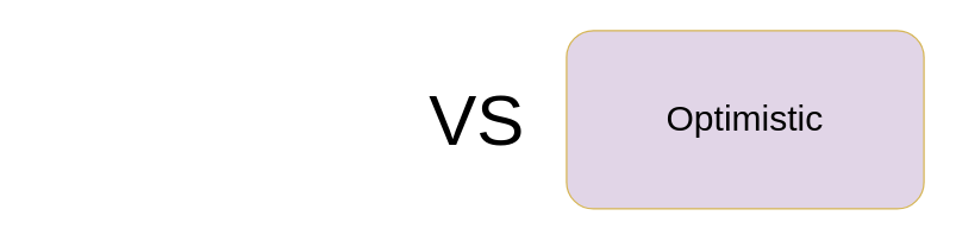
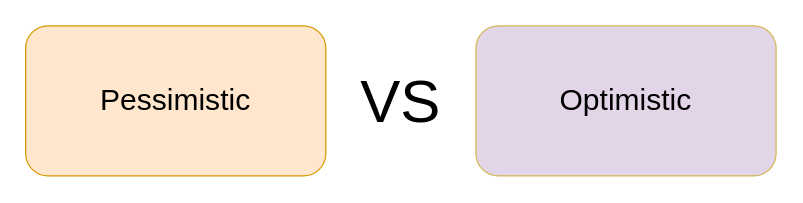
  <mxCell id="0" />
  <mxCell id="1" parent="0" />
+ <mxCell id="2" value="&lt;font style=&quot;font-size: 24px&quot;&gt;Pessimistic&lt;/font&gt;" style="rounded=1;whiteSpace=wrap;html=1;fillColor=#ffe6cc;strokeColor=#d79b00;" parent="1" vertex="1"><mxGeometry x="20" y="20" width="240" height="120" as="geometry" /></mxCell>
  <mxCell id="3" value="&lt;font style=&quot;font-size: 24px&quot;&gt;Optimistic&lt;/font&gt;" style="rounded=1;whiteSpace=wrap;html=1;fillColor=#e1d5e7;strokeColor=#d6b656;" parent="1" vertex="1"><mxGeometry x="380" y="20" width="240" height="120" as="geometry" /></mxCell>
  <mxCell id="4" value="&lt;font style=&quot;font-size: 48px&quot;&gt;VS&lt;/font&gt;" style="text;html=1;strokeColor=none;fillColor=none;align=center;verticalAlign=middle;whiteSpace=wrap;rounded=0;" parent="1" vertex="1"><mxGeometry x="300" y="70" width="40" height="20" as="geometry" /></mxCell>
